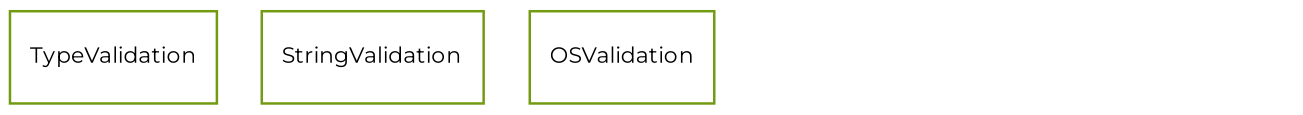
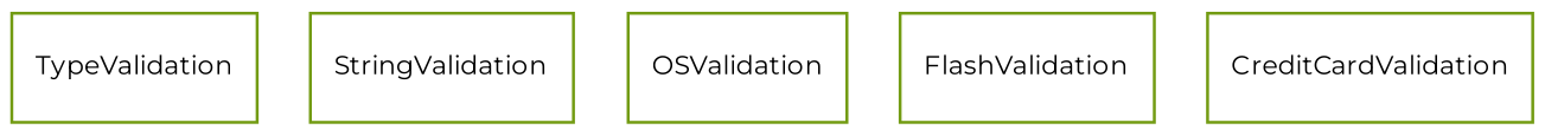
  strict digraph {
    rankdir=TB
    fontname=Montserrat
    node [color="#729b12" fontname=Montserrat fontsize=9 shape=record]
    n1 [label=TypeValidation]
    n2 [label=StringValidation]
    n3 [label=OSValidation]
+   n4 [label=FlashValidation]
+   n5 [label=CreditCardValidation]
  }
